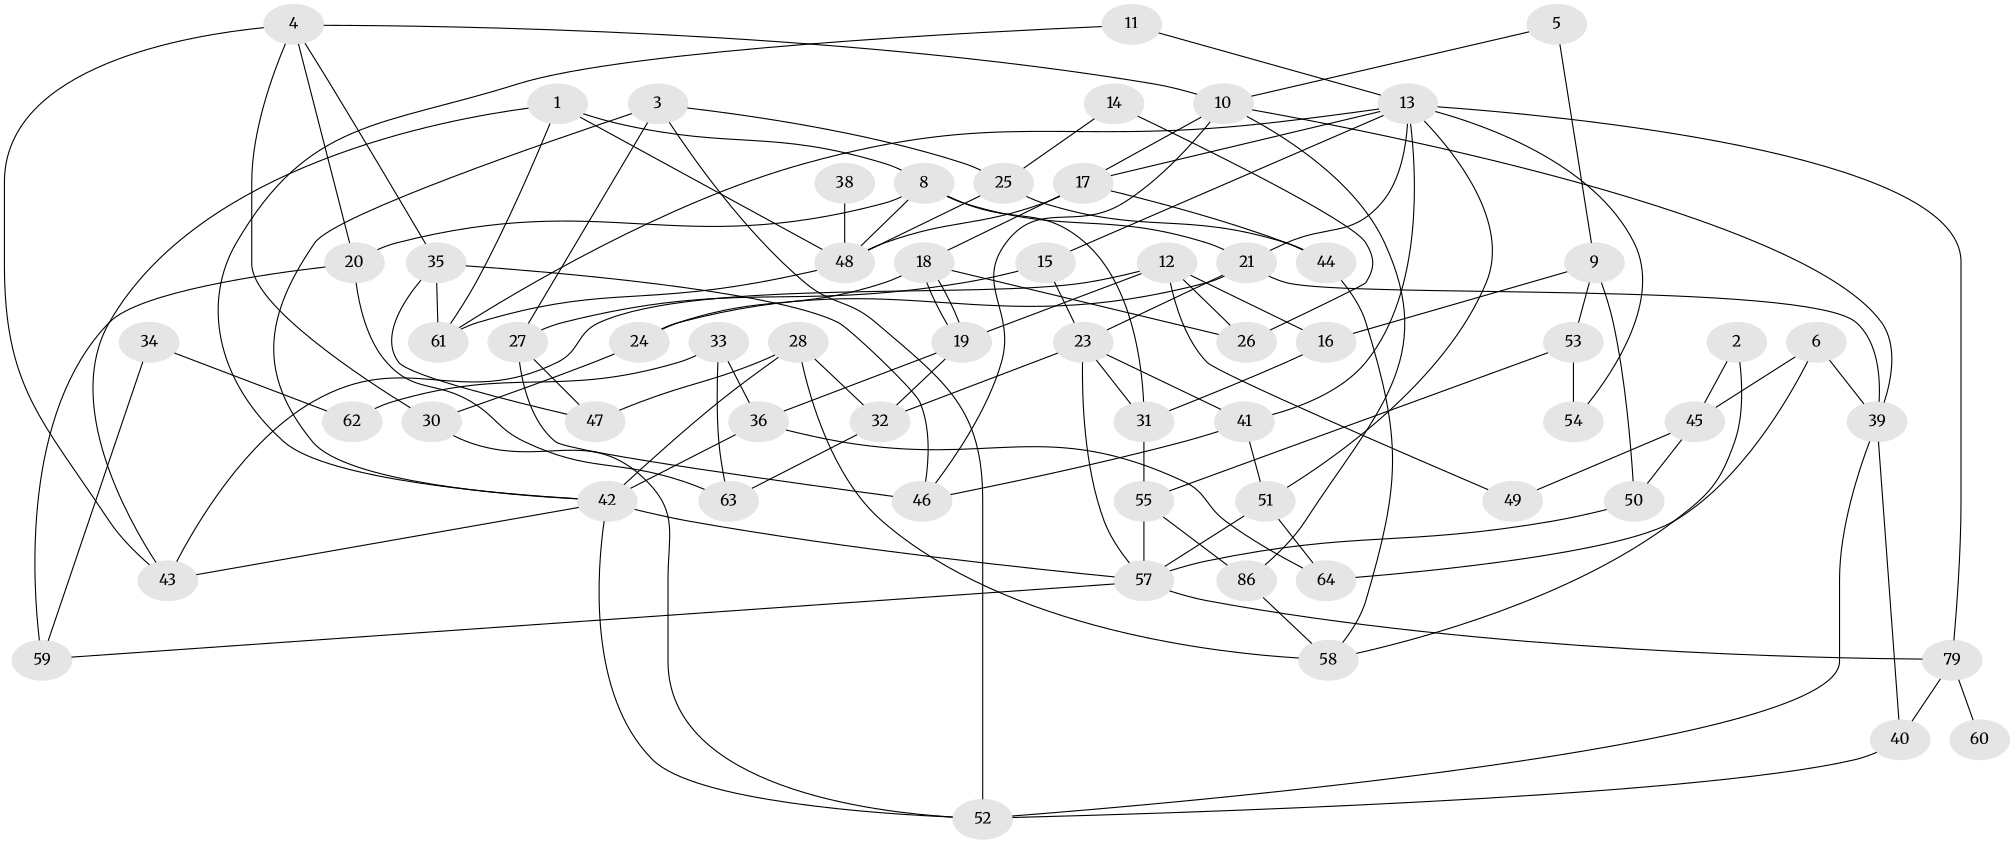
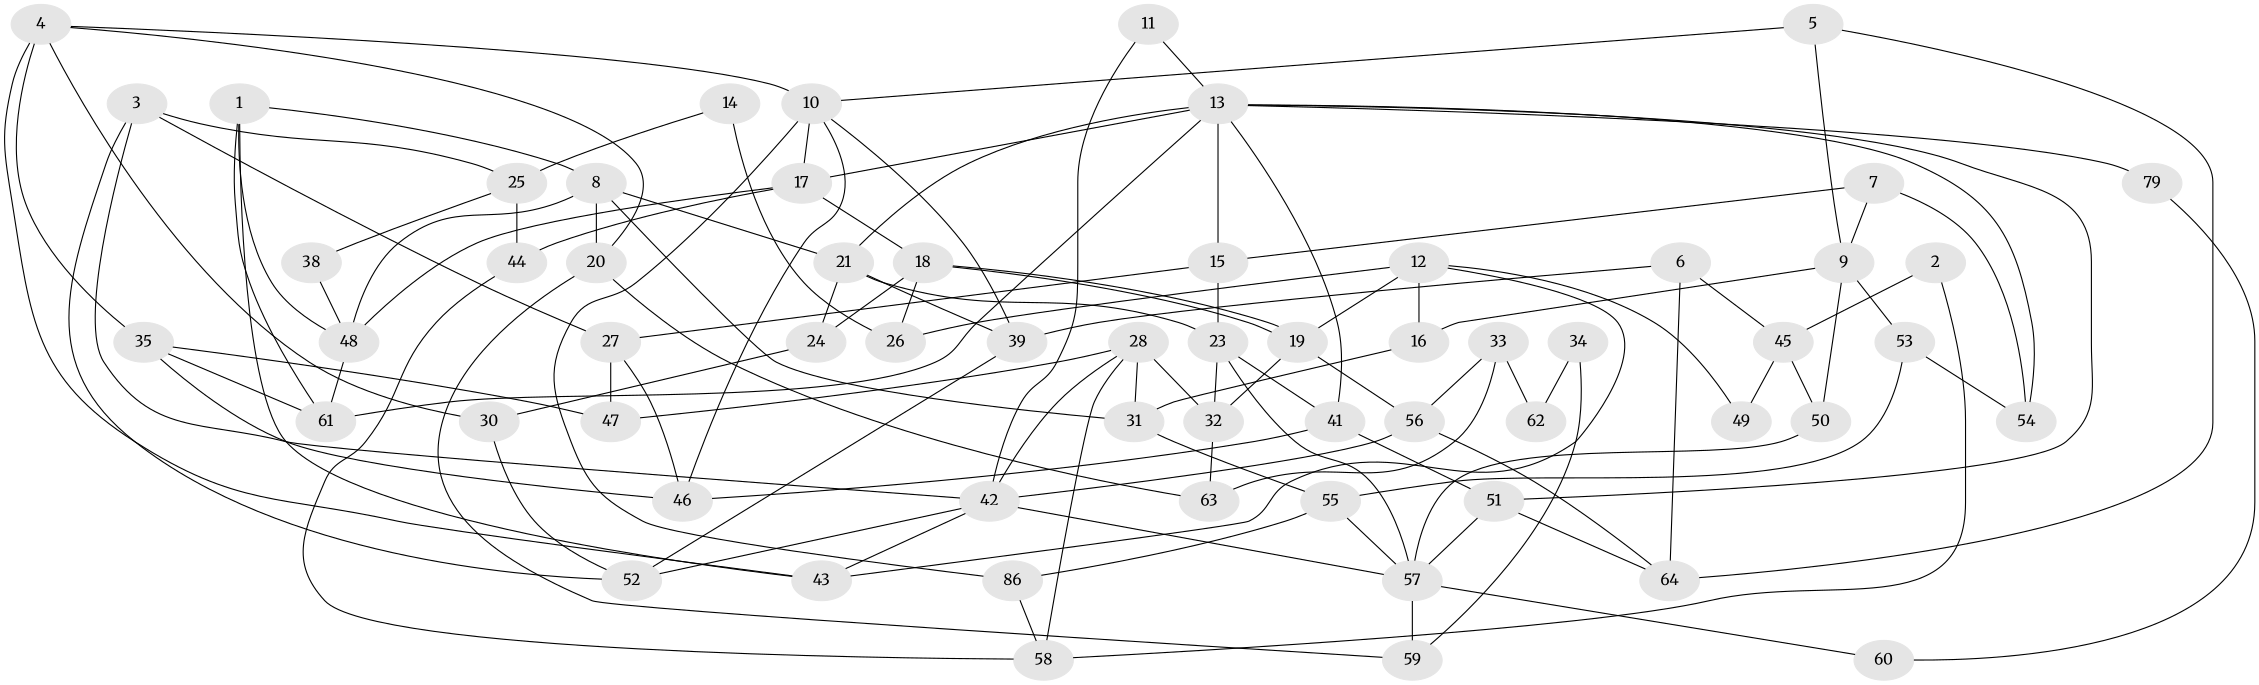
  graph {
    fontname=Merriweather
    node [color=gray90 fontname=Merriweather style=filled]
    edge [fontname=Merriweather]
    1
    8
    43
    48
    61
    20
    21
    31
    2
    45
    58
    50
    49
    3
    25
    27
    42
    52
    44
    38
    46
    47
    57
    4
    10
    30
    35
    39
    17
    n30 [label=86]
    59
    63
    5
    9
    64
    16
    53
    6
-   40
+   7
    15
    54
    23
    24
    55
    18
    11
    13
    n49 [label=79]
    41
    51
    12
    19
    26
    32
-   36
+   36 [label=56]
    60
    14
    34
    62
    28
    33
    1 -- 8
    1 -- 43
    1 -- 48
    1 -- 61
    8 -- 48
    8 -- 20
    8 -- 21
    8 -- 31
    48 -- 61
    20 -- 59
    20 -- 63
    21 -- 39
    21 -- 23
    21 -- 24
    31 -- 55
    2 -- 45
    2 -- 58
    45 -- 50
    45 -- 49
    50 -- 57
    3 -- 25
    3 -- 27
    3 -- 42
    3 -- 52
    25 -- 44
-   25 -- 48
+   25 -- 38
    27 -- 46
    27 -- 47
    42 -- 43
    42 -- 52
    42 -- 57
    44 -- 58
    38 -- 48
    57 -- 59
-   57 -- n49
+   57 -- 60
    4 -- 43
    4 -- 20
    4 -- 10
    4 -- 30
    4 -- 35
    10 -- 46
    10 -- 39
    10 -- 17
    10 -- n30
    30 -- 52
    35 -- 61
    35 -- 46
    35 -- 47
    39 -- 52
-   39 -- 40
    17 -- 48
    17 -- 44
    17 -- 18
    n30 -- 58
    5 -- 10
    5 -- 9
+   5 -- 64
    9 -- 50
    9 -- 16
    9 -- 53
    16 -- 31
    53 -- 54
    53 -- 55
    6 -- 45
    6 -- 39
    6 -- 64
-   40 -- 52
+   7 -- 9
+   7 -- 15
+   7 -- 54
    15 -- 27
    15 -- 23
    23 -- 57
    23 -- 41
    23 -- 32
    24 -- 30
    55 -- 57
    55 -- n30
    18 -- 24
    18 -- 19
    18 -- 19
    18 -- 26
    11 -- 42
    11 -- 13
    13 -- 61
    13 -- 21
    13 -- 17
    13 -- 15
    13 -- 54
    13 -- n49
    13 -- 41
    13 -- 51
-   n49 -- 40
    n49 -- 60
    41 -- 46
    41 -- 51
    51 -- 57
    51 -- 64
    12 -- 43
    12 -- 49
    12 -- 16
    12 -- 19
    12 -- 26
    19 -- 32
    19 -- 36
    32 -- 63
    36 -- 42
    36 -- 64
    14 -- 25
    14 -- 26
    34 -- 59
    34 -- 62
-   23 -- 31
+   28 -- 31
    28 -- 58
    28 -- 42
    28 -- 47
    28 -- 32
    33 -- 63
    33 -- 36
    33 -- 62
  }
